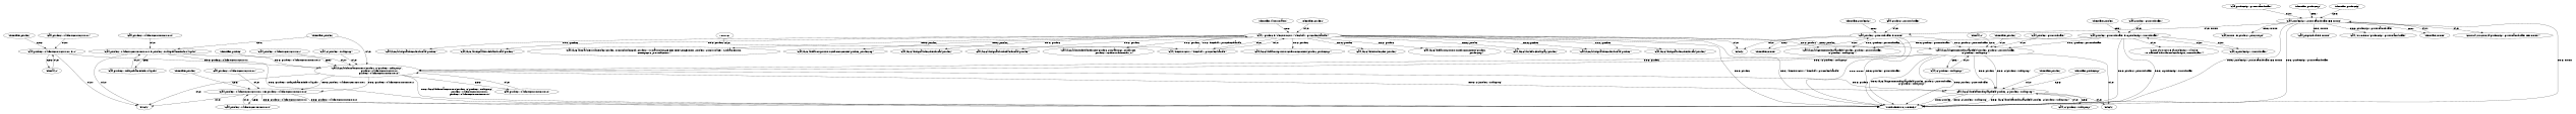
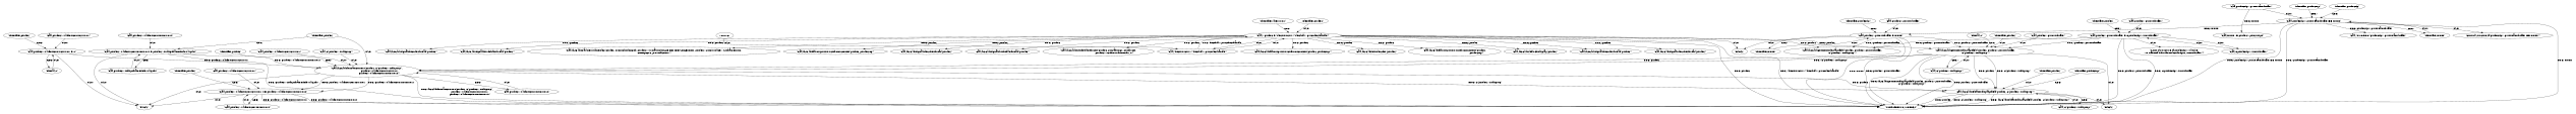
  digraph {
    n1 [label="(Call,ih264d_format_convert(ps_dec, &(ps_dec->s_disp_op),\n                                  ps_dec->u4_fmt_conv_cur_row,\n                                  ps_dec->u4_fmt_conv_num_rows))"]
    n2 [label="(Call,ps_dec->u4_fmt_conv_cur_row += ps_dec->u4_fmt_conv_num_rows)"]
    n3 [label="(Call,ih264d_release_display_field(ps_dec, &(ps_dec->s_disp_op)))"]
    n4 [label="(Call,ps_dec->u4_fmt_conv_num_rows)"]
    n5 [label="(MethodReturn,WORD32)"]
    n6 [label="(Block,)"]
    n7 [label="(Call,ps_dec->u4_fmt_conv_num_rows)"]
    n8 [label="(Block,)"]
    n9 [label="(Call,&(ps_dec->s_disp_op))"]
    n10 [label="(Call,ih264d_get_next_display_field(ps_dec, ps_dec->ps_out_buffer,\n &(ps_dec->s_disp_op)))"]
    n11 [label="(Call,&(ps_dec->s_disp_op))"]
    n12 [label="(Call,* ps_dec = (dec_struct_t *)(dec_hdl->pv_codec_handle))"]
    n13 [label="(Call,(dec_struct_t *)(dec_hdl->pv_codec_handle))"]
    n14 [label="(Call,ih264d_init_deblk_tfr_ctxt(ps_dec, ps_pad_mgr, ps_tfr_cxt,\n                                           ps_dec->u2_frm_wd_in_mbs, 0))"]
    n15 [label="(Call,ih264d_init_decoder(ps_dec))"]
    n16 [label="(Call,ih264d_signal_decode_thread(ps_dec))"]
    n17 [label="(Call,ih264d_signal_bs_deblk_thread(ps_dec))"]
    n18 [label="(Call,ih264d_get_next_display_field(ps_dec, ps_dec->ps_out_buffer,\n &(ps_dec->s_disp_op)))"]
    n19 [label="(Call,ih264d_fill_output_struct_from_context(ps_dec, ps_dec_op))"]
    n20 [label="(Call,ih264d_fill_output_struct_from_context(ps_dec,\n                                                           ps_dec_op))"]
    n21 [label="(Call,ih264d_deblock_display(ps_dec))"]
    n22 [label="(Call,ih264d_signal_decode_thread(ps_dec))"]
    n23 [label="(Block,)"]
    n24 [label="(Call,ih264d_signal_decode_thread(ps_dec))"]
    n25 [label="(Call,ih264d_signal_decode_thread(ps_dec))"]
    n26 [label="(Call,ih264d_signal_bs_deblk_thread(ps_dec))"]
    n27 [label="(Call,ih264d_mark_err_slice_skip(ps_dec, num_mb_skipped, ps_dec->u1_nal_unit_type == IDR_SLICE_NAL, ps_dec->ps_cur_slice->u2_frame_num,\n &temp_poc, prev_slice_err))"]
    n28 [label="(Call,ih264d_fill_output_struct_from_context(ps_dec, ps_dec_op))"]
    n29 [label="(Call,ps_dec->ps_out_buffer = NULL)"]
    n30 [label="(Identifier,NULL)"]
    n31 [label="(Call,ps_dec_ip->pv_stream_buffer == NULL)"]
-   n32 [label="(Call,ps_pic_buf == NULL)"]
    n33 [label="(Call,NULL != ps_dec->ps_cur_sps)"]
    n34 [label="(Call,(UWORD8*)ps_dec_ip->pv_stream_buffer)"]
    n35 [label="(Identifier,NULL)"]
    n36 [label="(ControlStructure,if(ps_dec_ip->pv_stream_buffer == NULL))"]
    n37 [label="(Call,ps_dec->ps_out_buffer = &ps_dec_ip->s_out_buffer)"]
    n38 [label="(ControlStructure,if(ps_dec_ip->u4_size\n >= offsetof(ivd_video_decode_ip_t, s_out_buffer)))"]
    n39 [label="(Call,&ps_dec_ip->s_out_buffer)"]
    n40 [label="(Call,ps_dec->u4_fmt_conv_cur_row = 0)"]
    n41 [label="(Literal,0)"]
    n42 [label="(Call,ps_dec->u4_fmt_conv_num_rows = ps_dec->s_disp_frame_info.u4_y_ht)"]
    n43 [label="(Call,ps_dec->s_disp_frame_info.u4_y_ht)"]
    n44 [label="(Call,ps_dec->ps_out_buffer)"]
    n45 [label="(Call,ps_dec->ps_out_buffer)"]
    n46 [label="(Call,&(ps_dec->s_disp_op))"]
    n47 [label="(Literal,0)"]
    n48 [label="(Identifier,ps_dec)"]
    n49 [label="(Identifier,ps_dec)"]
    n50 [label="(Identifier,ps_dec_op)"]
    n51 [label="(Identifier,ps_dec)"]
    n52 [label="(Call,ps_dec->u4_fmt_conv_cur_row)"]
    n53 [label="(Call,ps_dec->u4_fmt_conv_cur_row)"]
    n54 [label="(Identifier,ps_dec_op)"]
    n55 [label="(Identifier,ps_dec)"]
    n56 [label="(Call,ps_dec_ip->pv_stream_buffer)"]
    n57 [label="(Identifier,ps_dec)"]
    n58 [label="(Call,ps_dec->u4_fmt_conv_cur_row)"]
    n59 [label="(Call,ps_dec->ps_out_buffer)"]
    n60 [label="(Identifier,ps_dec)"]
    n61 [label="(Call,ps_dec->u4_fmt_conv_num_rows)"]
    n62 [label="(Identifier,ps_dec)"]
-   n63 [label="(Identifier,i4_err_status)"]
+   n63 [label="(Identifier,i4_err_row)"]
    n64 [label="(Identifier,ps_dec)"]
    n65 [label="(Identifier,ps_dec_ip)"]
    n66 [label="(Identifier,ps_dec_ip)"]
    1000161
    n1 -> n2 [label="DDG: ps_dec->u4_fmt_conv_num_rows"]
    n1 -> n2 [label="DDG: ps_dec->u4_fmt_conv_cur_row"]
    n1 -> n3 [label="DDG: ps_dec"]
    n1 -> n3 [label="DDG: &(ps_dec->s_disp_op)"]
    n1 -> n4 [label="CFG: "]
    n1 -> n5 [label="DDG: ih264d_format_convert(ps_dec, &(ps_dec->s_disp_op),\n                                  ps_dec->u4_fmt_conv_cur_row,\n                                  ps_dec->u4_fmt_conv_num_rows)"]
    n1 -> n6 [label="AST: "]
    n2 -> n5 [label="DDG: ps_dec->u4_fmt_conv_cur_row"]
    n2 -> n5 [label="DDG: ps_dec->u4_fmt_conv_num_rows"]
    n2 -> n6 [label="AST: "]
    n2 -> n7 [label="CFG: "]
    n3 -> n5 [label="DDG: ih264d_release_display_field(ps_dec, &(ps_dec->s_disp_op))"]
    n3 -> n5 [label="DDG: ps_dec"]
    n3 -> n5 [label="DDG: &(ps_dec->s_disp_op)"]
    n3 -> n8 [label="AST: "]
    n3 -> n9 [label="CFG: "]
    n4 -> n1 [label="AST: "]
    n7 -> n2 [label="AST: "]
    n9 -> n3 [label="AST: "]
    n10 -> n1 [label="DDG: ps_dec"]
    n10 -> n1 [label="DDG: &(ps_dec->s_disp_op)"]
    n10 -> n3 [label="DDG: ps_dec"]
    n10 -> n3 [label="DDG: &(ps_dec->s_disp_op)"]
    n10 -> n5 [label="DDG: ps_dec->ps_out_buffer"]
    n10 -> n5 [label="DDG: ih264d_get_next_display_field(ps_dec, ps_dec->ps_out_buffer,\n &(ps_dec->s_disp_op))"]
    n10 -> n8 [label="AST: "]
    n10 -> n11 [label="CFG: "]
    n11 -> n10 [label="AST: "]
    n12 -> n5 [label="DDG: ps_dec"]
    n12 -> n5 [label="DDG: (dec_struct_t *)(dec_hdl->pv_codec_handle)"]
    n12 -> n10 [label="DDG: ps_dec"]
    n12 -> n13 [label="AST: "]
    n12 -> n14 [label="DDG: ps_dec"]
    n12 -> n15 [label="DDG: ps_dec"]
    n12 -> n16 [label="DDG: ps_dec"]
    n12 -> n17 [label="DDG: ps_dec"]
    n12 -> n18 [label="DDG: ps_dec"]
    n12 -> n19 [label="DDG: ps_dec"]
    n12 -> n20 [label="DDG: ps_dec"]
    n12 -> n21 [label="DDG: ps_dec"]
    n12 -> n22 [label="DDG: ps_dec"]
    n12 -> n23 [label="AST: "]
    n12 -> n24 [label="DDG: ps_dec"]
    n12 -> n25 [label="DDG: ps_dec"]
    n12 -> n26 [label="DDG: ps_dec"]
    n12 -> n27 [label="DDG: ps_dec"]
    n12 -> n28 [label="DDG: ps_dec"]
    n13 -> n12 [label="AST: "]
    n13 -> n12 [label="DDG: dec_hdl->pv_codec_handle"]
    n29 -> n5 [label="DDG: ps_dec->ps_out_buffer"]
    n29 -> n5 [label="DDG: NULL"]
    n29 -> n10 [label="DDG: ps_dec->ps_out_buffer"]
    n29 -> n18 [label="DDG: ps_dec->ps_out_buffer"]
    n29 -> n23 [label="AST: "]
    n29 -> n30 [label="CFG: "]
    n30 -> n29 [label="AST: "]
    n31 -> n5 [label="DDG: NULL"]
    n31 -> n5 [label="DDG: ps_dec_ip->pv_stream_buffer == NULL"]
    n31 -> n5 [label="DDG: ps_dec_ip->pv_stream_buffer"]
-   n31 -> n29 [label="AST: NULL"]
-   n31 -> n32 [label="DDG: NULL"]
-   n31 -> n33 [label="DDG: NULL"]
+   n31 -> n29 [label="DDG: NULL"]
+   n56 -> n33 [label="DDG: NULL"]
    n31 -> n34 [label="DDG: ps_dec_ip->pv_stream_buffer"]
    n31 -> n35 [label="CFG: "]
    n31 -> n36 [label="AST: "]
    n35 -> n31 [label="AST: "]
    n37 -> n5 [label="DDG: &ps_dec_ip->s_out_buffer"]
    n37 -> n5 [label="DDG: ps_dec->ps_out_buffer"]
    n37 -> n10 [label="DDG: ps_dec->ps_out_buffer"]
    n37 -> n18 [label="DDG: ps_dec->ps_out_buffer"]
    n37 -> n38 [label="AST: "]
    n37 -> n39 [label="AST: "]
    n39 -> n37 [label="AST: "]
    n40 -> n1 [label="DDG: ps_dec->u4_fmt_conv_cur_row"]
    n40 -> n6 [label="AST: "]
    n40 -> n41 [label="CFG: "]
    n41 -> n40 [label="AST: "]
    n42 -> n1 [label="DDG: ps_dec->u4_fmt_conv_num_rows"]
    n42 -> n5 [label="DDG: ps_dec->s_disp_frame_info.u4_y_ht"]
    n42 -> n6 [label="AST: "]
    n42 -> n43 [label="CFG: "]
    n43 -> n42 [label="AST: "]
    n44 -> n29 [label="AST: "]
    n45 -> n10 [label="AST: "]
    n46 -> n1 [label="AST: "]
    n47 -> n10 [label="CFG: "]
    n48 -> n3 [label="AST: "]
    n49 -> n1 [label="CFG: "]
    n50 -> n3 [label="CFG: "]
    n51 -> n12 [label="AST: "]
    n52 -> n2 [label="AST: "]
    n53 -> n1 [label="AST: "]
    n54 -> n31 [label="CFG: "]
    n55 -> n1 [label="AST: "]
    n55 -> n42 [label="CFG: "]
    n56 -> n31 [label="AST: "]
    n57 -> n40 [label="CFG: "]
    n58 -> n40 [label="AST: "]
    n59 -> n37 [label="AST: "]
    n60 -> n37 [label="CFG: "]
    n61 -> n42 [label="AST: "]
    n62 -> n2 [label="CFG: "]
    n63 -> n12 [label="CFG: "]
    n64 -> n10 [label="AST: "]
    n65 -> n31 [label="CFG: "]
    n66 -> n29 [label="CFG: "]
    1000161 -> n13 [label="AST: "]
  }
